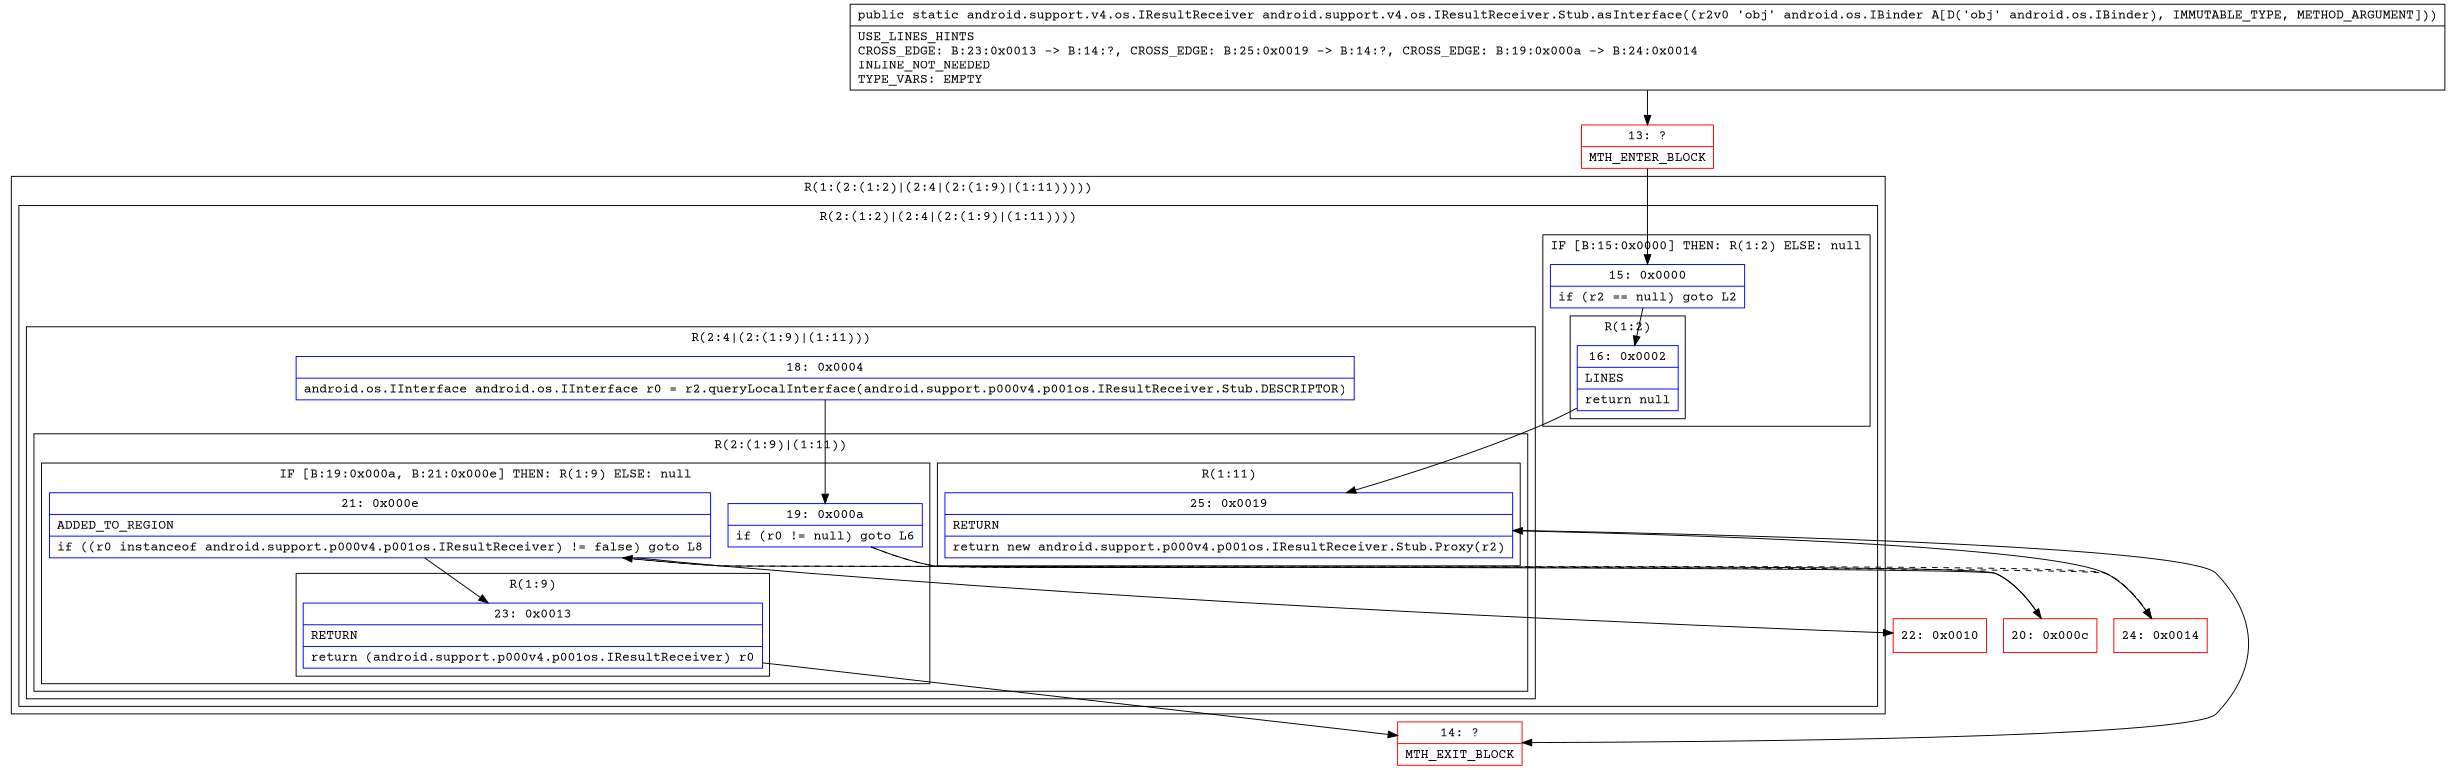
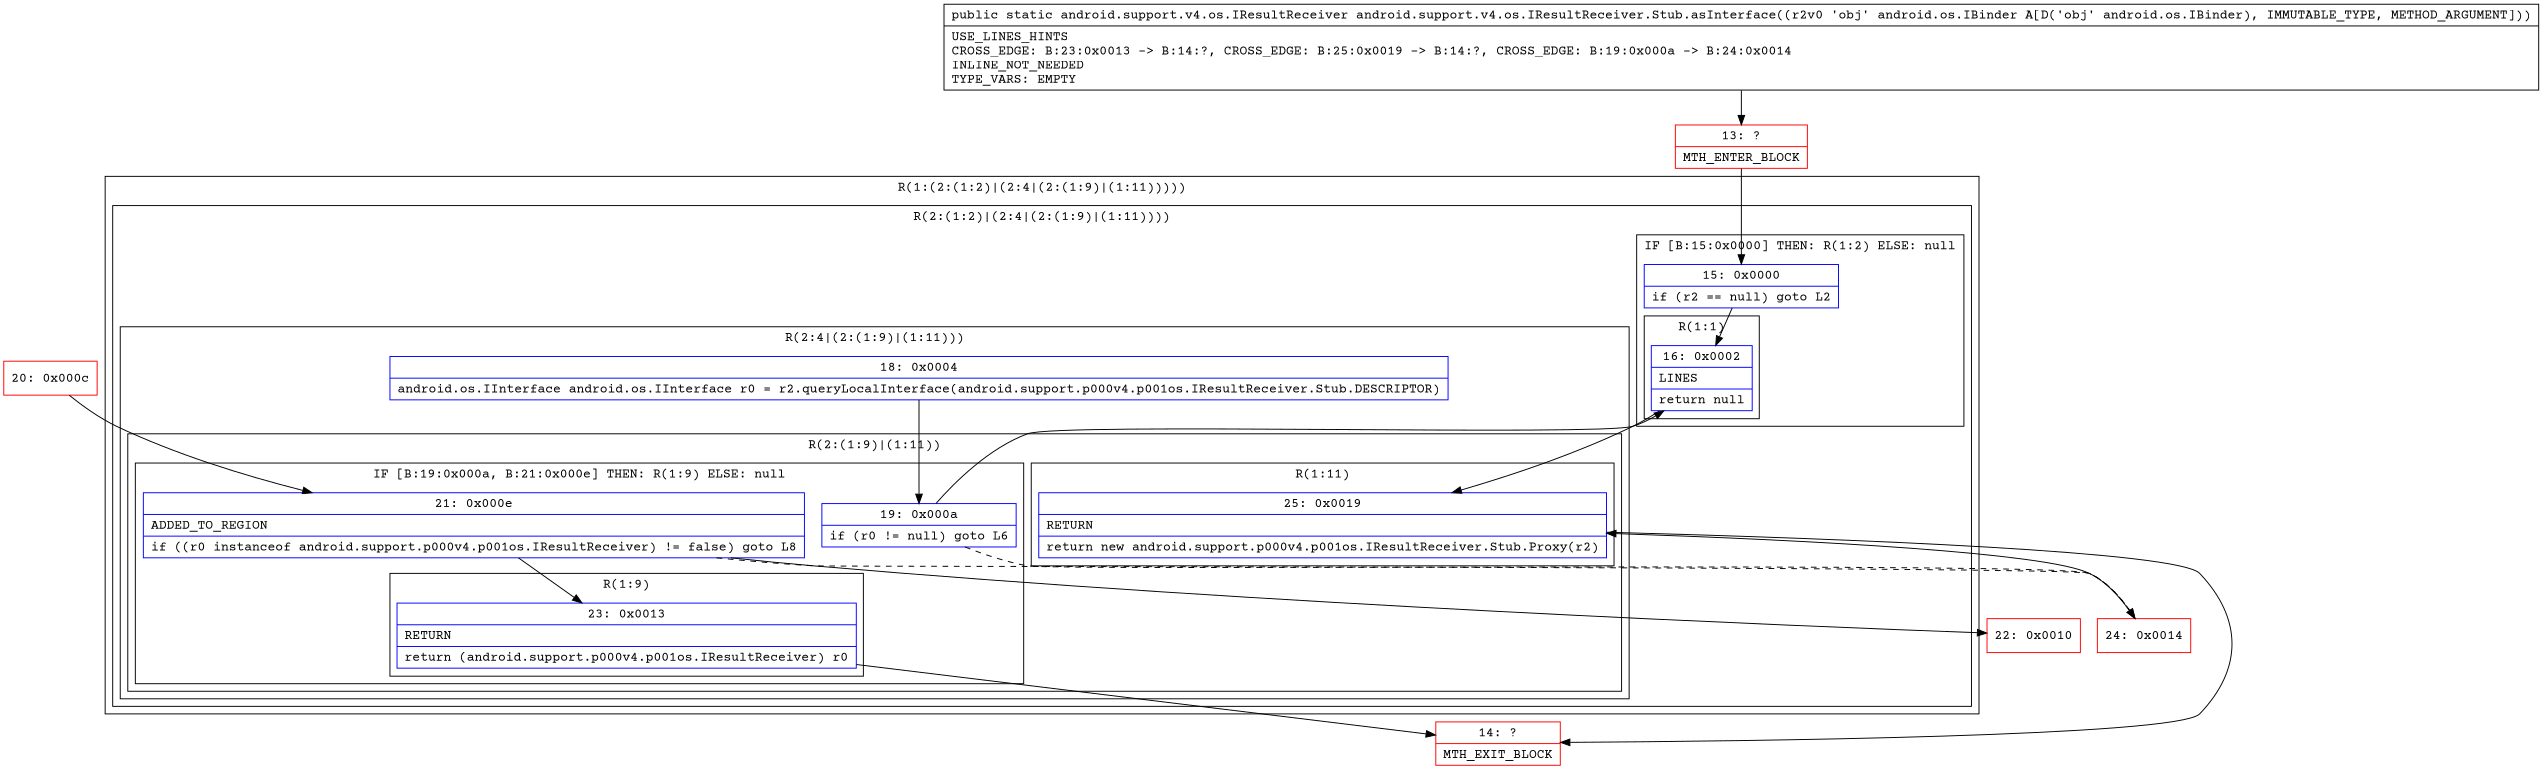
  digraph {
    fontname="Courier Prime"
    node [color=blue fontname="Courier Prime" shape=record]
    edge [fontname="Courier Prime"]
    n1 [label="{16\:\ 0x0002|LINES\l|return null\l}"]
    n2 [label="{15\:\ 0x0000|if (r2 == null) goto L2\l}"]
    n3 [label="{23\:\ 0x0013|RETURN\l|return (android.support.p000v4.p001os.IResultReceiver) r0\l}"]
    n4 [label="{19\:\ 0x000a|if (r0 != null) goto L6\l}"]
    n5 [label="{21\:\ 0x000e|ADDED_TO_REGION\l|if ((r0 instanceof android.support.p000v4.p001os.IResultReceiver) != false) goto L8\l}"]
    n6 [label="{25\:\ 0x0019|RETURN\l|return new android.support.p000v4.p001os.IResultReceiver.Stub.Proxy(r2)\l}"]
    n7 [label="{18\:\ 0x0004|android.os.IInterface android.os.IInterface r0 = r2.queryLocalInterface(android.support.p000v4.p001os.IResultReceiver.Stub.DESCRIPTOR)\l}"]
    n8 [color=red label="{14\:\ ?|MTH_EXIT_BLOCK\l}"]
    n9 [color=red label="{20\:\ 0x000c}"]
    n10 [color=red label="{24\:\ 0x0014}"]
    n11 [color=red label="{22\:\ 0x0010}"]
    n12 [color=red label="{13\:\ ?|MTH_ENTER_BLOCK\l}"]
    n13 [label="{public static android.support.v4.os.IResultReceiver android.support.v4.os.IResultReceiver.Stub.asInterface((r2v0 'obj' android.os.IBinder A[D('obj' android.os.IBinder), IMMUTABLE_TYPE, METHOD_ARGUMENT]))  | USE_LINES_HINTS\lCROSS_EDGE: B:23:0x0013 \-\> B:14:?, CROSS_EDGE: B:25:0x0019 \-\> B:14:?, CROSS_EDGE: B:19:0x000a \-\> B:24:0x0014\lINLINE_NOT_NEEDED\lTYPE_VARS: EMPTY\l}" color=""]
    subgraph cluster_1 {
      label="R(1:(2:(1:2)|(2:4|(2:(1:9)|(1:11)))))"
      subgraph cluster_2 {
        label="R(2:(1:2)|(2:4|(2:(1:9)|(1:11))))"
        subgraph cluster_3 {
          label="IF [B:15:0x0000] THEN: R(1:2) ELSE: null"
          n2
          subgraph cluster_4 {
-           label="R(1:2)"
+           label="R(1:1)"
            n1
          }
        }
        subgraph cluster_5 {
          label="R(2:4|(2:(1:9)|(1:11)))"
          n7
          subgraph cluster_6 {
            label="R(2:(1:9)|(1:11))"
            subgraph cluster_7 {
              label="IF [B:19:0x000a, B:21:0x000e] THEN: R(1:9) ELSE: null"
              n4
              n5
              subgraph cluster_8 {
                label="R(1:9)"
                n3
              }
            }
            subgraph cluster_9 {
              label="R(1:11)"
              n6
            }
          }
        }
      }
    }
    n1 -> n6
    n2 -> n1
    n3 -> n8
-   n4 -> n9
+   n4 -> n1
    n4 -> n10 [style=dashed]
    n5 -> n3
    n5 -> n10 [style=dashed]
    n5 -> n11
    n6 -> n8
    n7 -> n4
    n9 -> n5
    n10 -> n6
    n12 -> n2
    n13 -> n12
  }
